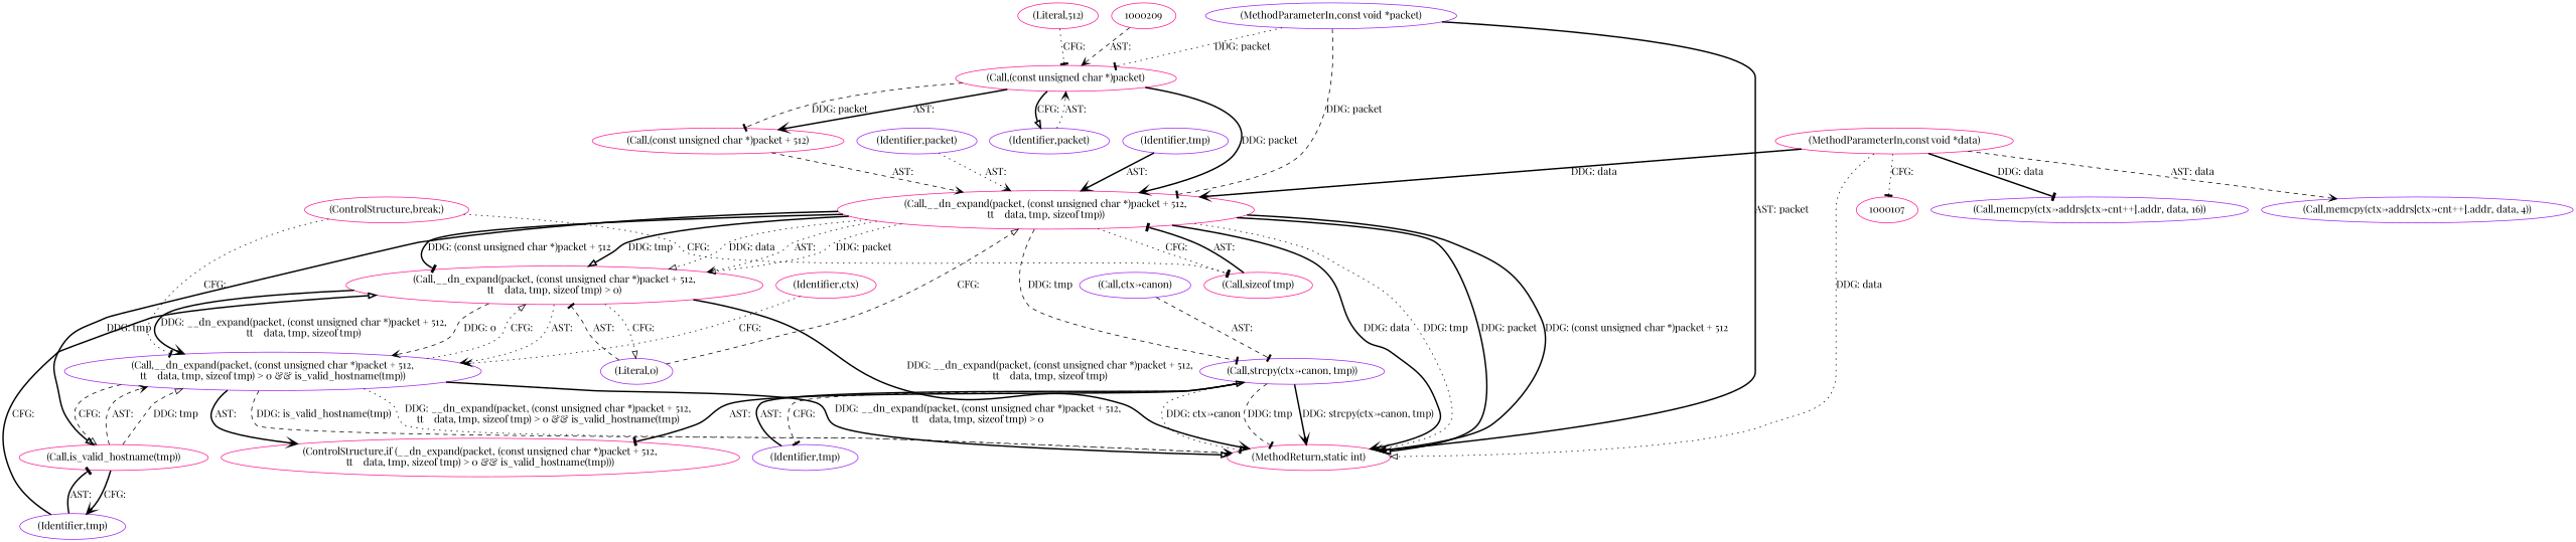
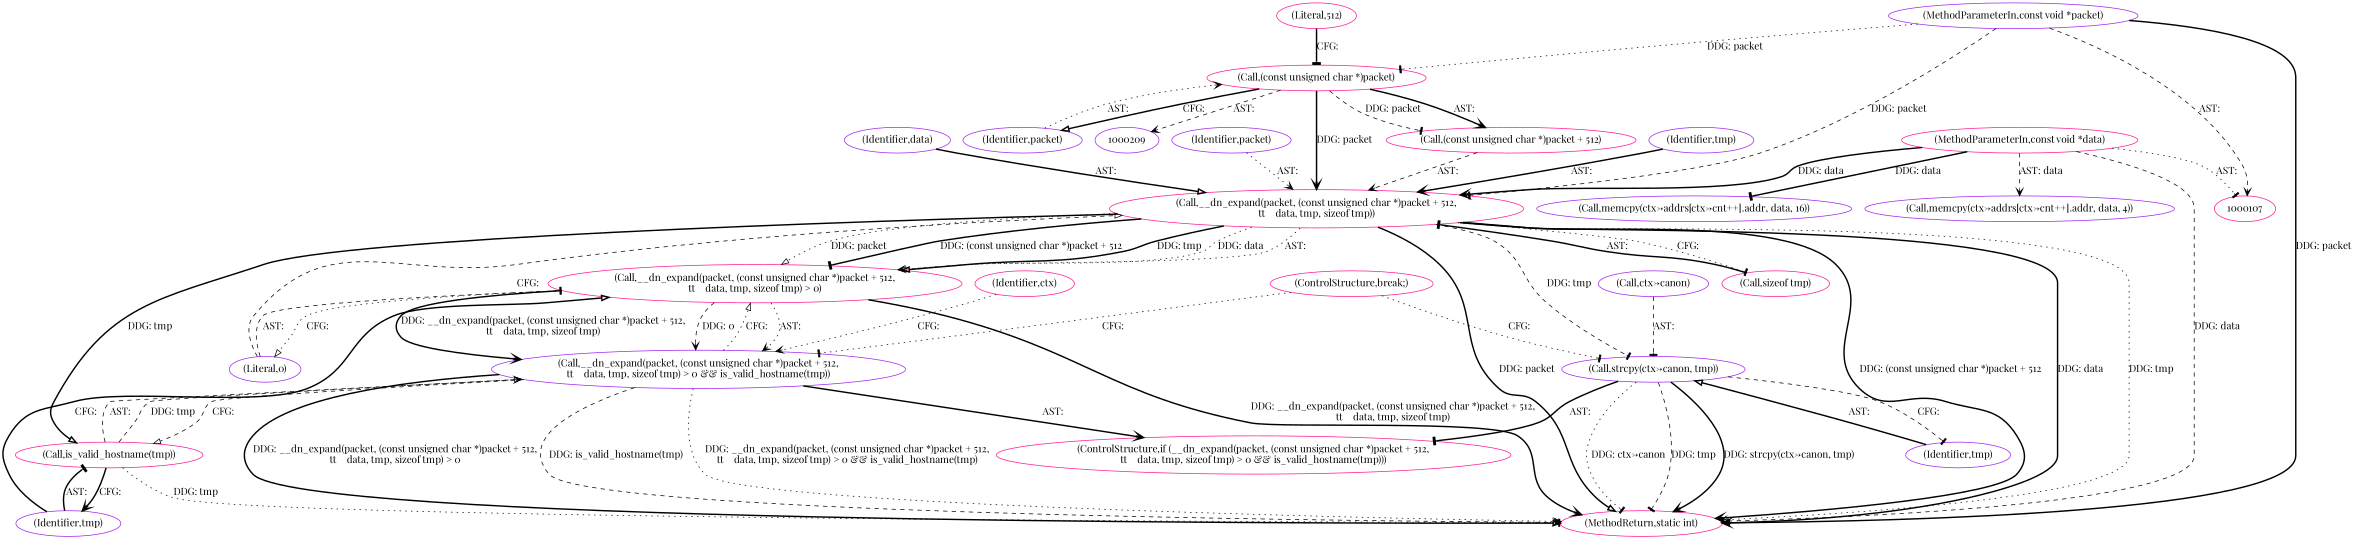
  digraph {
    fontname="Playfair Display"
    node [color=purple fontname="Playfair Display"]
    edge [arrowhead=vee fontname="Playfair Display" style=bold]
    n1 [color=deeppink label="(Call,__dn_expand(packet, (const unsigned char *)packet + 512,\n\t\t    data, tmp, sizeof tmp))"]
    n2 [color=deeppink label="(Call,__dn_expand(packet, (const unsigned char *)packet + 512,\n\t\t    data, tmp, sizeof tmp) > 0)"]
    n3 [color=deeppink label="(Call,is_valid_hostname(tmp))"]
    n4 [label="(Call,strcpy(ctx->canon, tmp))"]
    n5 [color=deeppink label="(Call,sizeof tmp)"]
    n6 [color=deeppink label="(MethodReturn,static int)"]
    n7 [label="(Call,__dn_expand(packet, (const unsigned char *)packet + 512,\n\t\t    data, tmp, sizeof tmp) > 0 && is_valid_hostname(tmp))"]
    n8 [label="(Literal,0)"]
    n9 [label="(Identifier,tmp)"]
    n10 [color=deeppink label="(ControlStructure,if (__dn_expand(packet, (const unsigned char *)packet + 512,\n\t\t    data, tmp, sizeof tmp) > 0 && is_valid_hostname(tmp)))"]
    n11 [label="(Identifier,tmp)"]
    n12 [color=deeppink label="(Call,(const unsigned char *)packet)"]
    n13 [color=deeppink label="(Call,(const unsigned char *)packet + 512)"]
    n14 [label="(Identifier,packet)"]
    n15 [label="(MethodParameterIn,const void *packet)"]
    n16 [color=deeppink label=1000107]
    n17 [color=deeppink label="(MethodParameterIn,const void *data)"]
    n18 [label="(Call,memcpy(ctx->addrs[ctx->cnt++].addr, data, 16))"]
    n19 [label="(Call,memcpy(ctx->addrs[ctx->cnt++].addr, data, 4))"]
+   n20 [label="(Identifier,data)"]
    n21 [color=deeppink label="(ControlStructure,break;)"]
    n22 [color=deeppink label="(Identifier,ctx)"]
    n23 [label="(Identifier,packet)"]
    n24 [label="(Call,ctx->canon)"]
    n25 [color=deeppink label="(Literal,512)"]
    n26 [label="(Identifier,tmp)"]
-   1000209 [color=deeppink]
+   1000209
    n1 -> n2 [label="AST: " style=dotted]
    n1 -> n2 [arrowhead=onormal label="DDG: packet" style=dotted]
    n1 -> n2 [arrowhead=tee label="DDG: (const unsigned char *)packet + 512"]
    n1 -> n2 [arrowhead=onormal label="DDG: tmp"]
    n1 -> n2 [arrowhead=onormal label="DDG: data" style=dotted]
    n1 -> n3 [arrowhead=onormal label="DDG: tmp"]
    n1 -> n4 [arrowhead=tee label="DDG: tmp" style=dashed]
    n1 -> n5 [arrowhead=tee label="CFG: " style=dotted]
    n1 -> n6 [arrowhead=onormal label="DDG: packet"]
    n1 -> n6 [label="DDG: (const unsigned char *)packet + 512"]
    n1 -> n6 [label="DDG: data"]
    n1 -> n6 [label="DDG: tmp" style=dotted]
    n2 -> n6 [label="DDG: __dn_expand(packet, (const unsigned char *)packet + 512,\n\t\t    data, tmp, sizeof tmp)"]
    n2 -> n7 [label="AST: " style=dotted]
    n2 -> n7 [label="DDG: __dn_expand(packet, (const unsigned char *)packet + 512,\n\t\t    data, tmp, sizeof tmp)"]
    n2 -> n7 [label="DDG: 0" style=dashed]
    n2 -> n8 [arrowhead=onormal label="CFG: " style=dotted]
+   n3 -> n6 [arrowhead=tee label="DDG: tmp" style=dotted]
    n3 -> n7 [label="AST: " style=dashed]
    n3 -> n7 [arrowhead=onormal label="DDG: tmp" style=dashed]
    n3 -> n9 [label="CFG: "]
    n4 -> n6 [arrowhead=tee label="DDG: tmp" style=dashed]
    n4 -> n6 [label="DDG: strcpy(ctx->canon, tmp)"]
    n4 -> n6 [arrowhead=tee label="DDG: ctx->canon" style=dotted]
    n4 -> n10 [arrowhead=tee label="AST: "]
    n4 -> n11 [arrowhead=tee label="CFG: " style=dashed]
    n5 -> n1 [arrowhead=tee label="AST: "]
    n7 -> n2 [arrowhead=onormal label="CFG: " style=dotted]
    n7 -> n3 [arrowhead=onormal label="CFG: " style=dashed]
    n7 -> n6 [label="DDG: is_valid_hostname(tmp)" style=dashed]
    n7 -> n6 [label="DDG: __dn_expand(packet, (const unsigned char *)packet + 512,\n\t\t    data, tmp, sizeof tmp) > 0 && is_valid_hostname(tmp)" style=dotted]
    n7 -> n6 [arrowhead=onormal label="DDG: __dn_expand(packet, (const unsigned char *)packet + 512,\n\t\t    data, tmp, sizeof tmp) > 0"]
    n7 -> n10 [label="AST: "]
    n8 -> n1 [arrowhead=onormal label="CFG: " style=dashed]
    n8 -> n2 [arrowhead=tee label="AST: " style=dashed]
    n9 -> n2 [arrowhead=onormal label="CFG: "]
    n9 -> n3 [arrowhead=tee label="AST: "]
    n11 -> n4 [arrowhead=onormal label="AST: "]
    n12 -> n1 [label="DDG: packet"]
    n12 -> n13 [label="AST: "]
    n12 -> n13 [arrowhead=tee label="DDG: packet" style=dashed]
    n12 -> n14 [arrowhead=onormal label="CFG: "]
    n13 -> n1 [label="AST: " style=dashed]
    n14 -> n12 [label="AST: " style=dotted]
    n15 -> n1 [arrowhead=tee label="DDG: packet" style=dashed]
-   n15 -> n6 [arrowhead=onormal label="AST: packet"]
+   n15 -> n6 [arrowhead=onormal label="DDG: packet"]
    n15 -> n12 [arrowhead=tee label="DDG: packet" style=dotted]
+   n15 -> n16 [label="AST: " style=dashed]
    n17 -> n1 [label="DDG: data"]
-   n17 -> n6 [arrowhead=onormal label="DDG: data" style=dotted]
-   n17 -> n16 [arrowhead=tee label="CFG: " style=dotted]
+   n17 -> n6 [arrowhead=onormal label="DDG: data" style=dashed]
+   n17 -> n16 [arrowhead=tee label="AST: " style=dotted]
    n17 -> n18 [arrowhead=tee label="DDG: data"]
    n17 -> n19 [label="AST: data" style=dashed]
-   n21 -> n5 [arrowhead=tee label="CFG: " style=dotted]
+   n20 -> n1 [arrowhead=onormal label="AST: "]
+   n21 -> n4 [arrowhead=tee label="CFG: " style=dotted]
    n21 -> n7 [arrowhead=tee label="CFG: " style=dotted]
    n22 -> n7 [label="CFG: " style=dotted]
    n23 -> n1 [label="AST: " style=dotted]
    n24 -> n4 [arrowhead=tee label="AST: " style=dashed]
-   n25 -> n12 [arrowhead=tee label="CFG: " style=dotted]
+   n25 -> n12 [arrowhead=tee label="CFG: "]
    n26 -> n1 [label="AST: "]
-   1000209 -> n12 [label="AST: " style=dashed]
+   n12 -> 1000209 [label="AST: " style=dashed]
  }
